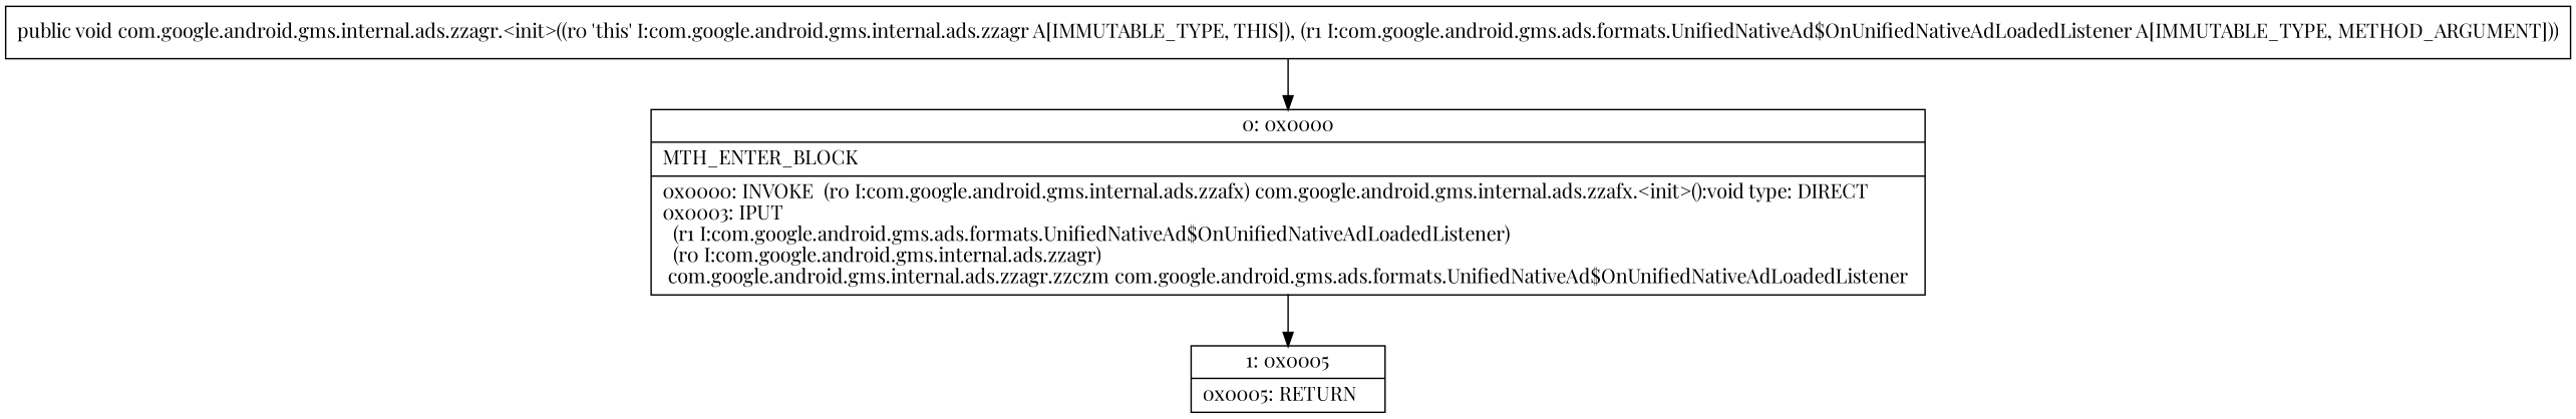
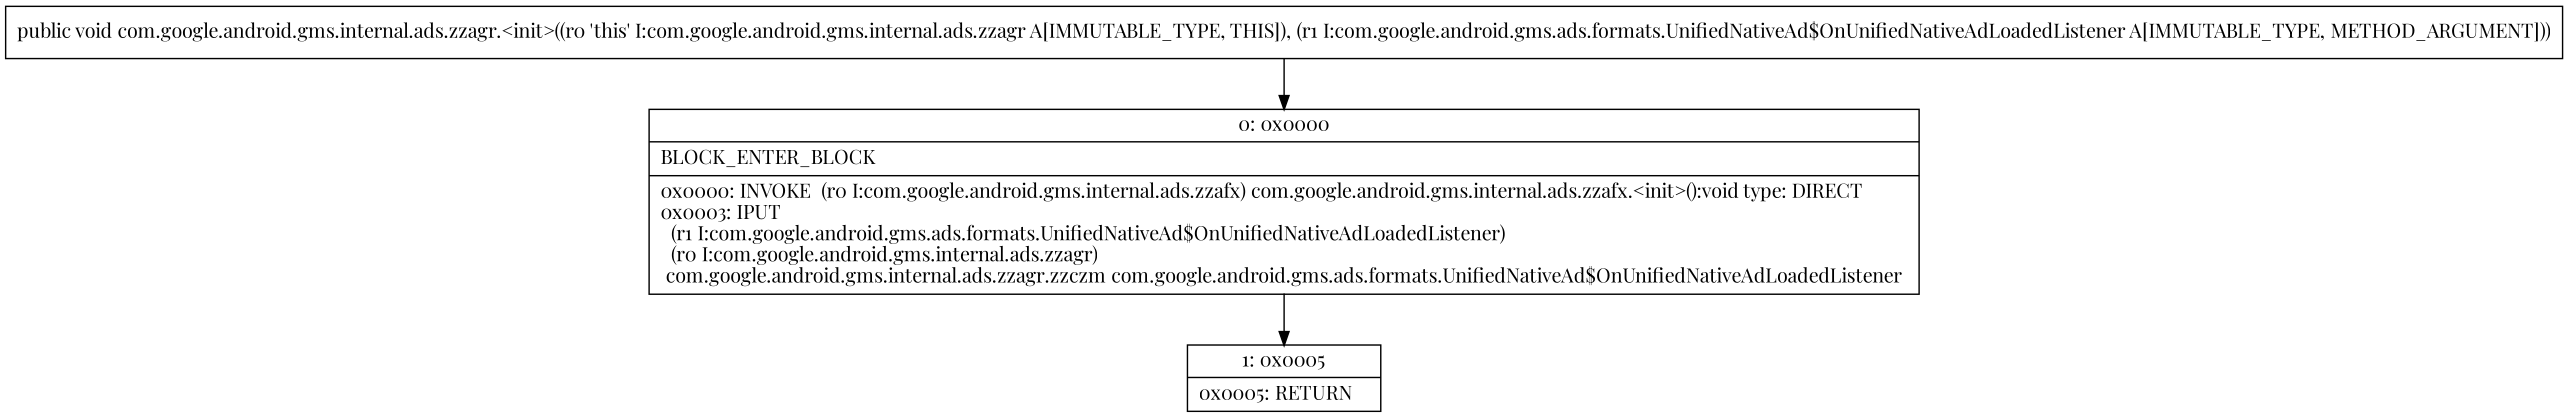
  digraph {
    fontname="Playfair Display"
    node [shape=record fontname="Playfair Display"]
    edge [fontname="Playfair Display"]
-   n1 [label="{0\:\ 0x0000|MTH_ENTER_BLOCK\l|0x0000: INVOKE  (r0 I:com.google.android.gms.internal.ads.zzafx) com.google.android.gms.internal.ads.zzafx.\<init\>():void type: DIRECT \l0x0003: IPUT  \l  (r1 I:com.google.android.gms.ads.formats.UnifiedNativeAd$OnUnifiedNativeAdLoadedListener)\l  (r0 I:com.google.android.gms.internal.ads.zzagr)\l com.google.android.gms.internal.ads.zzagr.zzczm com.google.android.gms.ads.formats.UnifiedNativeAd$OnUnifiedNativeAdLoadedListener \l}"]
+   n1 [label="{0\:\ 0x0000|BLOCK_ENTER_BLOCK\l|0x0000: INVOKE  (r0 I:com.google.android.gms.internal.ads.zzafx) com.google.android.gms.internal.ads.zzafx.\<init\>():void type: DIRECT \l0x0003: IPUT  \l  (r1 I:com.google.android.gms.ads.formats.UnifiedNativeAd$OnUnifiedNativeAdLoadedListener)\l  (r0 I:com.google.android.gms.internal.ads.zzagr)\l com.google.android.gms.internal.ads.zzagr.zzczm com.google.android.gms.ads.formats.UnifiedNativeAd$OnUnifiedNativeAdLoadedListener \l}"]
    n2 [label="{1\:\ 0x0005|0x0005: RETURN   \l}"]
    n3 [label="{public void com.google.android.gms.internal.ads.zzagr.\<init\>((r0 'this' I:com.google.android.gms.internal.ads.zzagr A[IMMUTABLE_TYPE, THIS]), (r1 I:com.google.android.gms.ads.formats.UnifiedNativeAd$OnUnifiedNativeAdLoadedListener A[IMMUTABLE_TYPE, METHOD_ARGUMENT])) }"]
    n1 -> n2
    n3 -> n1
  }
